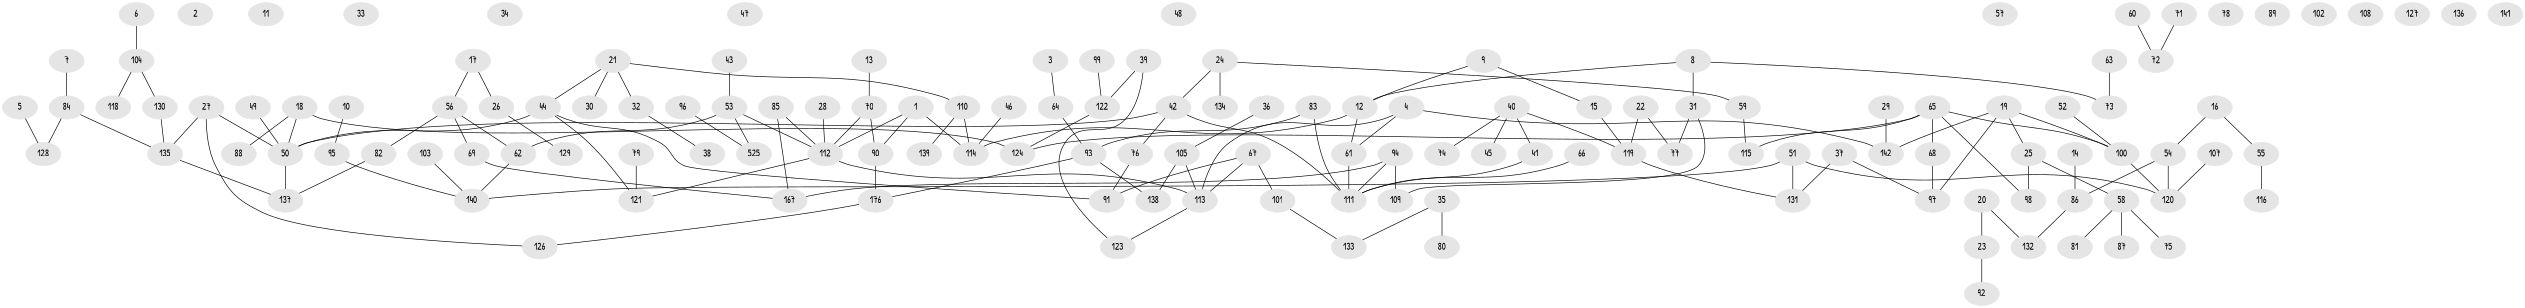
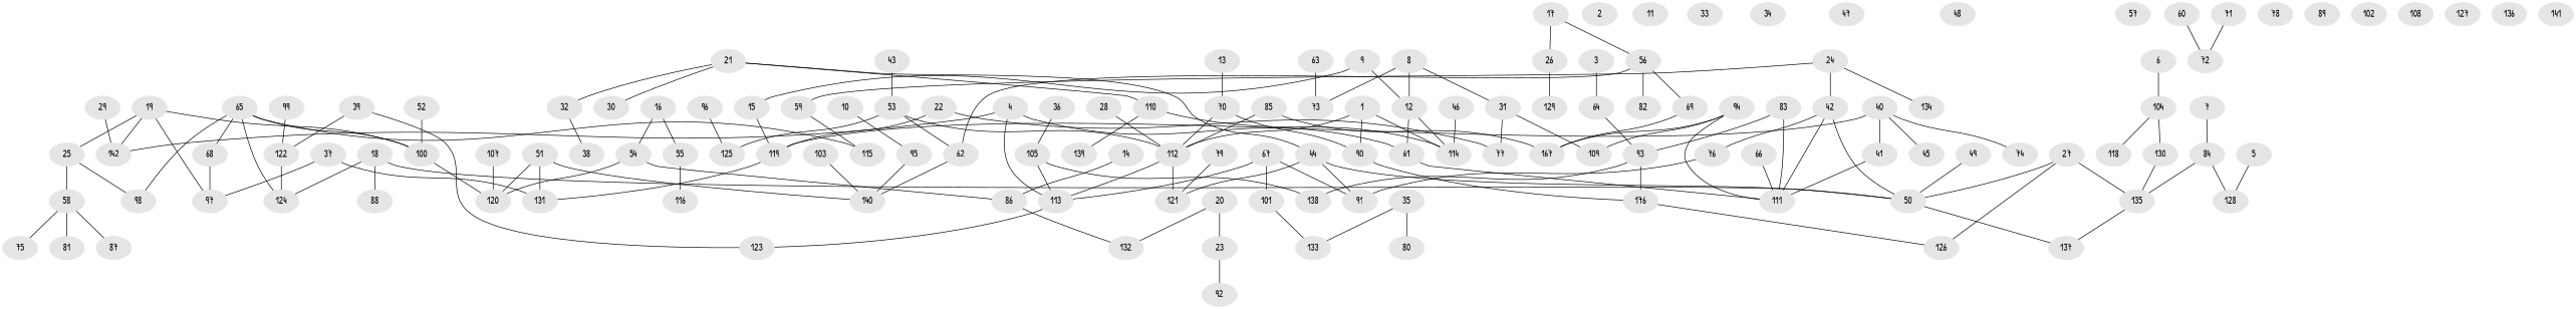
  graph {
    fontname="Patrick Hand"
    node [color=gray90 fontname="Patrick Hand" style=filled]
    edge [fontname="Patrick Hand"]
    1
    90
    112
    114
    n5 [label=176]
    113
    121
    2
    3
    64
    93
    4
    61
    142
    111
    123
    5
    128
    6
    104
    118
    130
    7
    84
    135
    8
    12
    31
    73
    77
    109
    9
    15
    119
    10
    95
    140
    11
    13
    70
    14
    86
    132
    131
    16
    54
    55
    120
    116
    17
    26
    56
    129
    62
    69
    82
    18
    50
    88
    124
    137
    19
    25
    97
    100
    58
    98
    20
    23
    92
    21
    30
    32
    44
    110
    38
    91
    139
    22
    24
    42
    59
    134
    76
    115
    75
    81
    87
    27
    126
    28
    29
    33
    34
    35
    80
    133
    36
    105
    138
    37
    39
    122
    40
    41
    45
    74
    43
    53
-   125 [label=525]
+   125
    46
    47
    48
    49
    51
    52
    n117 [label=167]
    57
    60
    72
    63
    65
    68
    66
    67
    101
    71
    78
    79
    83
    85
    89
    94
    96
    99
    102
    103
    107
    108
    127
    136
    141
    1 -- 90
    1 -- 112
    1 -- 114
    90 -- n5
    112 -- 113
    112 -- 121
    n5 -- 126
    113 -- 123
    3 -- 64
    64 -- 93
    93 -- n5
    93 -- 138
    4 -- 113
    4 -- 61
    4 -- 142
    61 -- 111
    5 -- 128
    6 -- 104
    104 -- 118
    104 -- 130
    130 -- 135
    7 -- 84
    84 -- 128
    84 -- 135
    135 -- 137
    8 -- 12
    8 -- 31
    8 -- 73
    12 -- 114
    12 -- 61
    31 -- 77
    31 -- 109
    9 -- 12
    9 -- 15
    15 -- 119
    119 -- 131
    10 -- 95
    95 -- 140
    13 -- 70
    70 -- 90
    70 -- 112
    14 -- 86
    86 -- 132
    16 -- 54
    16 -- 55
    54 -- 86
    54 -- 120
    55 -- 116
    17 -- 26
    17 -- 56
    26 -- 129
    56 -- 62
    56 -- 69
    56 -- 82
    62 -- 140
    69 -- n117
-   82 -- 137
    18 -- 50
    18 -- 88
    18 -- 124
    50 -- 137
    19 -- 142
    19 -- 25
    19 -- 97
    19 -- 100
    25 -- 58
    25 -- 98
    100 -- 120
    58 -- 75
    58 -- 81
    58 -- 87
    20 -- 132
    20 -- 23
    23 -- 92
    21 -- 30
    21 -- 32
    21 -- 44
    21 -- 110
    32 -- 38
    44 -- 121
    44 -- 50
    44 -- 91
    110 -- 114
    110 -- 139
    22 -- 77
    22 -- 119
    24 -- 42
    24 -- 59
    24 -- 134
    42 -- 111
    42 -- 50
    42 -- 76
    59 -- 115
    76 -- 91
    27 -- 135
    27 -- 50
    27 -- 126
    28 -- 112
    29 -- 142
    35 -- 80
    35 -- 133
    36 -- 105
    105 -- 113
    105 -- 138
    37 -- 131
    37 -- 97
    39 -- 123
    39 -- 122
    122 -- 124
    40 -- 119
    40 -- 41
    40 -- 45
    40 -- 74
    41 -- 111
    43 -- 53
    53 -- 112
    53 -- 62
    53 -- 125
    46 -- 114
    49 -- 50
    51 -- 140
    51 -- 131
    51 -- 120
    52 -- 100
    60 -- 72
    63 -- 73
    65 -- 124
    65 -- 100
    65 -- 98
    65 -- 115
    65 -- 68
    68 -- 97
    66 -- 111
    67 -- 113
    67 -- 91
    67 -- 101
    101 -- 133
    71 -- 72
    79 -- 121
    83 -- 93
    83 -- 111
    85 -- 112
    85 -- n117
    94 -- 111
    94 -- 109
    94 -- n117
    96 -- 125
    99 -- 122
    103 -- 140
    107 -- 120
  }
